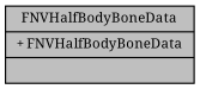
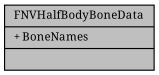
  digraph {
    fontname="Noto Serif"
-   n1 [color=black fillcolor=grey75 fontcolor=black fontname="Noto Serif" fontsize=10 height=0.2 label="{FNVHalfBodyBoneData\n|+ FNVHalfBodyBoneData\l|}" shape=record style=filled width=0.4]
+   n1 [color=black fillcolor=grey75 fontcolor=black fontname="Noto Serif" fontsize=10 height=0.2 label="{FNVHalfBodyBoneData\n|+ BoneNames\l|}" shape=record style=filled width=0.4]
  }
